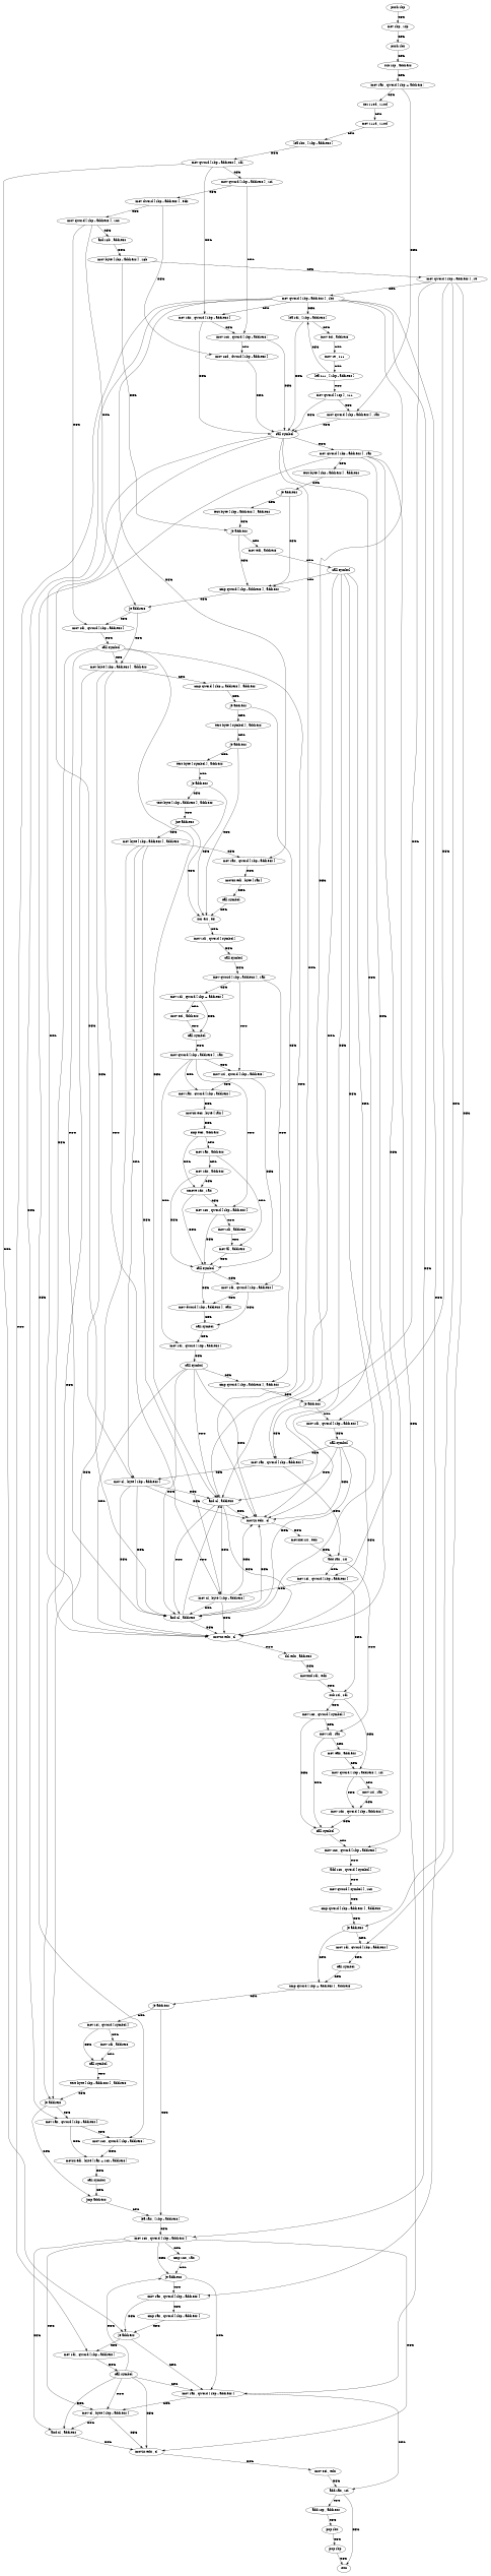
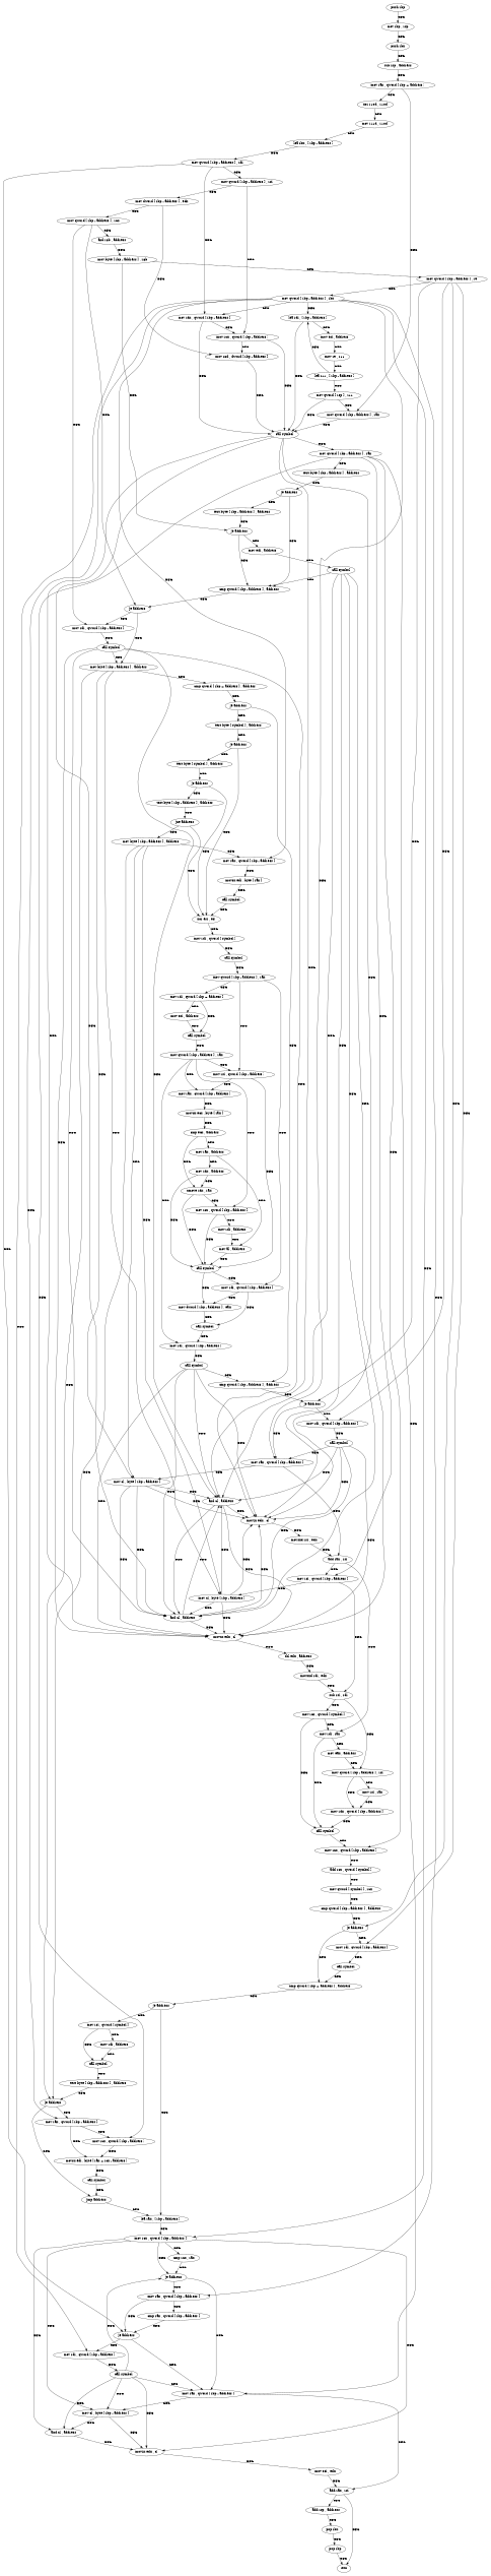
  digraph {
    n1 [label="push rbp"]
    n2 [label="mov rbp , rsp"]
    n3 [label="push rbx"]
    n4 [label="sub rsp , address"]
    n5 [label="mov rax , qword [ rbp + address ]"]
    n6 [label="xor r10d , r10d"]
    n7 [label="mov qword [ rbp - address ] , rax"]
    n8 [label="mov r11d , r10d"]
    n9 [label="call symbol"]
    n10 [label="lea rbx , [ rbp - address ]"]
    n11 [label="mov qword [ rbp - address ] , rdi"]
    n12 [label="mov qword [ rbp - address ] , rsi"]
    n13 [label="mov rdx , qword [ rbp - address ]"]
    n14 [label="je address"]
    n15 [label="mov dword [ rbp - address ] , edx"]
    n16 [label="mov rcx , qword [ rbp - address ]"]
    n17 [label="mov rdi , qword [ rbp - address ]"]
    n18 [label="mov rax , qword [ rbp - address ]"]
    n19 [label="mov qword [ rbp - address ] , rcx"]
    n20 [label="mov r8d , dword [ rbp - address ]"]
    n21 [label="and r8b , address"]
    n22 [label="je address"]
    n23 [label="mov rdi , qword [ rbp - address ]"]
    n24 [label="mov byte [ rbp - address ] , r8b"]
    n25 [label="mov byte [ rbp - address ] , address"]
    n26 [label="call symbol"]
    n27 [label="mov qword [ rbp - address ] , r9"]
    n28 [label="je address"]
    n29 [label="mov qword [ rbp - address ] , rbx"]
    n30 [label="je address"]
    n31 [label="mov rdi , qword [ rbp - address ]"]
    n32 [label="je address"]
    n33 [label="mov rdi , qword [ rbp - address ]"]
    n34 [label="cmp qword [ rbp - address ] , address"]
    n35 [label="mov edi , address"]
    n36 [label="lea rdi , [ rbp - address ]"]
    n37 [label="mov rax , qword [ rbp - address ]"]
    n38 [label="mov rcx , qword [ rbp - address ]"]
    n39 [label="mov rax , qword [ rbp - address ]"]
    n40 [label="mov rax , qword [ rbp - address ]"]
    n41 [label="mov rax , qword [ rbp - address ]"]
    n42 [label="call symbol"]
    n43 [label="cmp qword [ rbp + address ] , address"]
    n44 [label="call symbol"]
    n45 [label="mov esi , address"]
    n46 [label="mov cl , byte [ rbp - address ]"]
    n47 [label="add rax , rsi"]
    n48 [label="cmp rcx , rax"]
    n49 [label="je address"]
    n50 [label="mov cl , byte [ rbp - address ]"]
    n51 [label="and cl , address"]
    n52 [label="movzx edx , cl"]
    n53 [label="cmp rax , qword [ rbp - address ]"]
    n54 [label="mov rcx , qword [ rbp - address ]"]
    n55 [label="movsx edi , byte [ rax + rcx - address ]"]
    n56 [label="movsx edi , byte [ rax ]"]
    n57 [label="call symbol"]
    n58 [label="mov qword [ rbp - address ] , rax"]
    n59 [label="and cl , address"]
    n60 [label="movzx edx , cl"]
    n61 [label="and cl , address"]
    n62 [label="movzx edx , cl"]
    n63 [label="mov r9 , r11"]
    n64 [label="lea r11 , [ rbp - address ]"]
    n65 [label="mov qword [ rsp ] , r11"]
    n66 [label="test byte [ rbp - address ] , address"]
    n67 [label="mov rsi , qword [ rbp - address ]"]
    n68 [label="mov rcx , qword [ rbp - address ]"]
    n69 [label="movsxd rsi , edx"]
    n70 [label="shl edx , address"]
    n71 [label="je address"]
    n72 [label="mov cl , byte [ rbp - address ]"]
    n73 [label="sub rsi , rdi"]
    n74 [label="add rcx , qword [ symbol ]"]
    n75 [label="add rax , rsi"]
    n76 [label="test byte [ rbp - address ] , address"]
    n77 [label="cmp qword [ rbp + address ] , address"]
    n78 [label="je address"]
    n79 [label="je address"]
    n80 [label="jmp address"]
    n81 [label="call symbol"]
    n82 [label="cmp qword [ rbp - address ] , address"]
    n83 [label="test byte [ symbol ] , address"]
    n84 [label="je address"]
    n85 [label="xor esi , esi"]
    n86 [label="test byte [ symbol ] , address"]
    n87 [label="mov rdi , rax"]
    n88 [label="mov rdi , qword [ symbol ]"]
    n89 [label="je address"]
    n90 [label="call symbol"]
    n91 [label="test byte [ rbp - address ] , address"]
    n92 [label="call symbol"]
    n93 [label="mov eax , address"]
    n94 [label="mov rcx , qword [ symbol ]"]
    n95 [label="mov qword [ rbp - address ] , rsi"]
    n96 [label="movsxd rdi , edx"]
    n97 [label="mov rsi , rax"]
    n98 [label="mov rdx , qword [ rbp - address ]"]
    n99 [label="mov qword [ symbol ] , rcx"]
    n100 [label="cmp qword [ rbp - address ] , address"]
    n101 [label="je address"]
    n102 [label="lea rax , [ rbp - address ]"]
    n103 [label="mov rsi , qword [ symbol ]"]
    n104 [label="mov qword [ rbp - address ] , rax"]
    n105 [label="mov rdi , qword [ rbp + address ]"]
    n106 [label="mov rsi , qword [ rbp - address ]"]
    n107 [label="mov rdi , qword [ rbp - address ]"]
    n108 [label="mov esi , address"]
    n109 [label="call symbol"]
    n110 [label="mov rax , qword [ rbp - address ]"]
    n111 [label="call symbol"]
    n112 [label="mov dword [ rbp - address ] , eax"]
    n113 [label="call symbol"]
    n114 [label="mov qword [ rbp - address ] , rax"]
    n115 [label="mov rcx , qword [ rbp - address ]"]
    n116 [label="mov rdi , qword [ rbp - address ]"]
    n117 [label="movsx ecx , byte [ rax ]"]
    n118 [label="mov rdi , address"]
    n119 [label="call symbol"]
    n120 [label="cmp ecx , address"]
    n121 [label="mov rax , address"]
    n122 [label="cmove rdx , rax"]
    n123 [label="mov rdx , address"]
    n124 [label="mov al , address"]
    n125 [label="jne address"]
    n126 [label="mov byte [ rbp - address ] , address"]
    n127 [label="mov rdi , address"]
    n128 [label="call symbol"]
    n129 [label="test byte [ rbp - address ] , address"]
    n130 [label="mov esi , edx"]
    n131 [label="add rsp , address"]
    n132 [label=retn]
    n133 [label="call symbol"]
    n134 [label="call symbol"]
    n135 [label="pop rbx"]
    n136 [label="pop rbp"]
    n1 -> n2 [label=CFG]
    n2 -> n3 [label=CFG]
    n3 -> n4 [label=CFG]
-   n4 -> n5 [label=CFG]
+   n4 -> n5 [label=DFG]
    n5 -> n6 [label=CFG]
    n5 -> n7 [label=DFG]
    n6 -> n8 [label=CFG]
    n7 -> n9 [label=CFG]
    n8 -> n10 [label=CFG]
    n9 -> n58 [label=DFG]
    n9 -> n59 [label=DFG]
    n9 -> n60 [label=DFG]
    n9 -> n61 [label=DFG]
    n9 -> n62 [label=DFG]
    n10 -> n11 [label=DFG]
    n11 -> n12 [label=CFG]
    n11 -> n13 [label=DFG]
    n11 -> n14 [label=DFG]
    n12 -> n15 [label=CFG]
    n12 -> n16 [label=DFG]
    n13 -> n9 [label=DFG]
    n13 -> n16 [label=CFG]
    n14 -> n17 [label=CFG]
    n14 -> n18 [label=CFG]
    n15 -> n19 [label=CFG]
    n15 -> n20 [label=DFG]
    n16 -> n9 [label=DFG]
    n16 -> n20 [label=CFG]
    n17 -> n57 [label=DFG]
    n18 -> n50 [label=CFG]
    n18 -> n75 [label=DFG]
    n19 -> n21 [label=CFG]
    n19 -> n22 [label=DFG]
    n19 -> n23 [label=DFG]
    n20 -> n9 [label=DFG]
    n21 -> n24 [label=DFG]
    n22 -> n23 [label=CFG]
    n22 -> n25 [label=CFG]
    n23 -> n26 [label=DFG]
    n24 -> n27 [label=CFG]
    n24 -> n28 [label=DFG]
    n25 -> n46 [label=DFG]
    n25 -> n72 [label=DFG]
    n25 -> n77 [label=CFG]
    n25 -> n78 [label=DFG]
    n26 -> n25 [label=CFG]
    n26 -> n59 [label=DFG]
    n26 -> n60 [label=DFG]
    n26 -> n61 [label=DFG]
    n26 -> n62 [label=DFG]
    n27 -> n29 [label=CFG]
    n27 -> n30 [label=DFG]
    n27 -> n31 [label=DFG]
    n27 -> n32 [label=DFG]
    n27 -> n33 [label=DFG]
    n28 -> n34 [label=CFG]
    n28 -> n35 [label=CFG]
    n29 -> n13 [label=CFG]
    n29 -> n17 [label=DFG]
    n29 -> n36 [label=DFG]
    n29 -> n37 [label=DFG]
    n29 -> n38 [label=DFG]
    n29 -> n39 [label=DFG]
    n29 -> n40 [label=DFG]
    n29 -> n41 [label=DFG]
    n30 -> n31 [label=CFG]
    n30 -> n37 [label=CFG]
    n31 -> n42 [label=DFG]
    n32 -> n33 [label=CFG]
    n32 -> n43 [label=CFG]
    n33 -> n44 [label=DFG]
    n34 -> n22 [label=CFG]
    n35 -> n81 [label=CFG]
    n36 -> n9 [label=DFG]
    n36 -> n45 [label=CFG]
    n37 -> n46 [label=CFG]
    n37 -> n47 [label=DFG]
    n38 -> n48 [label=CFG]
    n38 -> n49 [label=DFG]
    n38 -> n50 [label=DFG]
    n38 -> n51 [label=DFG]
    n38 -> n52 [label=DFG]
    n39 -> n14 [label=DFG]
    n39 -> n53 [label=CFG]
    n40 -> n54 [label=CFG]
    n40 -> n55 [label=DFG]
    n41 -> n56 [label=DFG]
    n42 -> n37 [label=CFG]
    n42 -> n59 [label=DFG]
    n42 -> n60 [label=DFG]
    n42 -> n61 [label=DFG]
    n42 -> n62 [label=DFG]
    n43 -> n101 [label=CFG]
    n44 -> n43 [label=CFG]
    n45 -> n63 [label=CFG]
    n46 -> n59 [label=DFG]
    n46 -> n60 [label=DFG]
    n46 -> n61 [label=DFG]
    n46 -> n62 [label=DFG]
    n47 -> n67 [label=CFG]
    n47 -> n87 [label=DFG]
    n48 -> n49 [label=CFG]
    n49 -> n18 [label=CFG]
    n49 -> n39 [label=CFG]
    n50 -> n51 [label=DFG]
    n50 -> n52 [label=DFG]
    n51 -> n52 [label=DFG]
    n52 -> n130 [label=DFG]
    n53 -> n14 [label=CFG]
    n54 -> n55 [label=DFG]
    n55 -> n133 [label=DFG]
    n56 -> n134 [label=DFG]
    n57 -> n18 [label=CFG]
    n57 -> n49 [label=DFG]
    n57 -> n50 [label=DFG]
    n57 -> n51 [label=DFG]
    n57 -> n52 [label=DFG]
    n58 -> n18 [label=DFG]
    n58 -> n54 [label=DFG]
    n58 -> n66 [label=CFG]
    n58 -> n67 [label=DFG]
    n58 -> n68 [label=DFG]
    n59 -> n60 [label=DFG]
    n59 -> n61 [label=DFG]
    n59 -> n62 [label=DFG]
    n60 -> n69 [label=DFG]
    n61 -> n59 [label=DFG]
    n61 -> n60 [label=DFG]
    n61 -> n62 [label=DFG]
    n62 -> n70 [label=DFG]
    n63 -> n64 [label=CFG]
    n64 -> n36 [label=CFG]
    n64 -> n65 [label=CFG]
    n65 -> n7 [label=CFG]
    n65 -> n9 [label=DFG]
    n66 -> n71 [label=CFG]
    n67 -> n72 [label=CFG]
    n67 -> n73 [label=DFG]
    n68 -> n74 [label=DFG]
    n69 -> n47 [label=DFG]
    n70 -> n96 [label=DFG]
    n71 -> n34 [label=CFG]
    n71 -> n76 [label=CFG]
    n72 -> n59 [label=DFG]
    n72 -> n60 [label=DFG]
    n72 -> n61 [label=DFG]
    n72 -> n62 [label=DFG]
    n73 -> n94 [label=CFG]
    n73 -> n95 [label=DFG]
-   n74 -> n99 [label=DFG]
+   n74 -> n99 [label=CFG]
    n75 -> n131 [label=CFG]
    n75 -> n132 [label=DFG]
    n76 -> n28 [label=CFG]
    n77 -> n79 [label=CFG]
    n78 -> n40 [label=CFG]
    n78 -> n80 [label=CFG]
    n79 -> n82 [label=CFG]
    n79 -> n83 [label=CFG]
    n80 -> n102 [label=CFG]
    n81 -> n34 [label=CFG]
    n81 -> n59 [label=DFG]
    n81 -> n60 [label=DFG]
    n81 -> n61 [label=DFG]
    n81 -> n62 [label=DFG]
    n82 -> n30 [label=CFG]
    n83 -> n84 [label=CFG]
    n84 -> n85 [label=CFG]
    n84 -> n86 [label=CFG]
    n85 -> n88 [label=CFG]
    n86 -> n89 [label=CFG]
    n87 -> n92 [label=DFG]
    n87 -> n93 [label=CFG]
    n88 -> n90 [label=DFG]
    n89 -> n85 [label=CFG]
    n89 -> n91 [label=CFG]
    n90 -> n104 [label=DFG]
    n91 -> n125 [label=CFG]
    n92 -> n68 [label=CFG]
    n93 -> n95 [label=CFG]
    n94 -> n87 [label=CFG]
    n94 -> n92 [label=DFG]
    n95 -> n97 [label=CFG]
    n95 -> n98 [label=DFG]
    n96 -> n73 [label=DFG]
    n97 -> n98 [label=CFG]
    n98 -> n92 [label=DFG]
    n99 -> n100 [label=CFG]
    n100 -> n32 [label=CFG]
    n101 -> n102 [label=CFG]
    n101 -> n103 [label=CFG]
    n102 -> n38 [label=CFG]
    n103 -> n127 [label=CFG]
    n103 -> n128 [label=DFG]
    n104 -> n105 [label=CFG]
    n104 -> n106 [label=DFG]
    n104 -> n107 [label=DFG]
    n105 -> n108 [label=CFG]
    n105 -> n109 [label=DFG]
    n106 -> n110 [label=CFG]
    n106 -> n111 [label=DFG]
    n107 -> n112 [label=CFG]
    n107 -> n113 [label=DFG]
    n108 -> n109 [label=CFG]
    n109 -> n114 [label=DFG]
    n110 -> n117 [label=DFG]
    n111 -> n107 [label=CFG]
    n111 -> n112 [label=DFG]
    n112 -> n113 [label=CFG]
    n113 -> n116 [label=CFG]
    n114 -> n106 [label=CFG]
    n114 -> n110 [label=DFG]
    n114 -> n115 [label=DFG]
    n114 -> n116 [label=DFG]
    n115 -> n111 [label=DFG]
    n115 -> n118 [label=CFG]
    n116 -> n119 [label=DFG]
    n117 -> n120 [label=DFG]
    n118 -> n124 [label=CFG]
    n119 -> n59 [label=DFG]
    n119 -> n60 [label=DFG]
    n119 -> n61 [label=DFG]
    n119 -> n62 [label=DFG]
    n119 -> n82 [label=CFG]
    n120 -> n121 [label=CFG]
    n120 -> n122 [label=DFG]
    n121 -> n123 [label=CFG]
    n121 -> n124 [label=DFG]
    n122 -> n111 [label=DFG]
    n122 -> n115 [label=CFG]
    n123 -> n111 [label=DFG]
    n123 -> n122 [label=CFG]
    n124 -> n111 [label=CFG]
    n125 -> n85 [label=CFG]
    n125 -> n126 [label=CFG]
    n126 -> n41 [label=CFG]
    n126 -> n46 [label=DFG]
    n126 -> n72 [label=DFG]
    n126 -> n78 [label=DFG]
    n127 -> n128 [label=CFG]
    n128 -> n129 [label=CFG]
    n129 -> n78 [label=CFG]
    n130 -> n75 [label=DFG]
    n131 -> n135 [label=CFG]
    n133 -> n80 [label=CFG]
    n134 -> n85 [label=CFG]
    n135 -> n136 [label=CFG]
    n136 -> n132 [label=CFG]
  }
